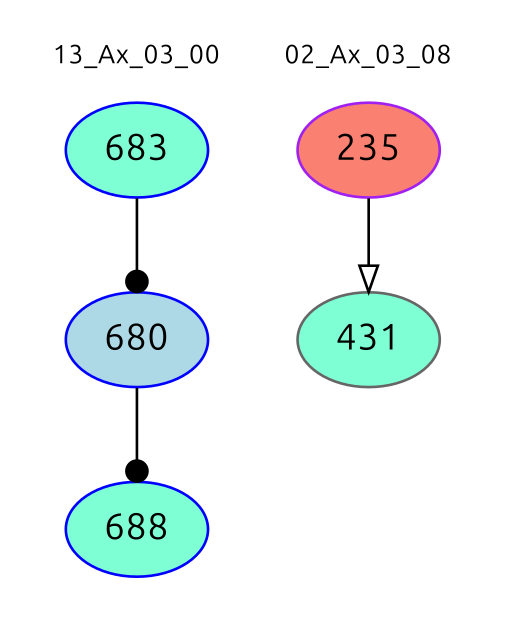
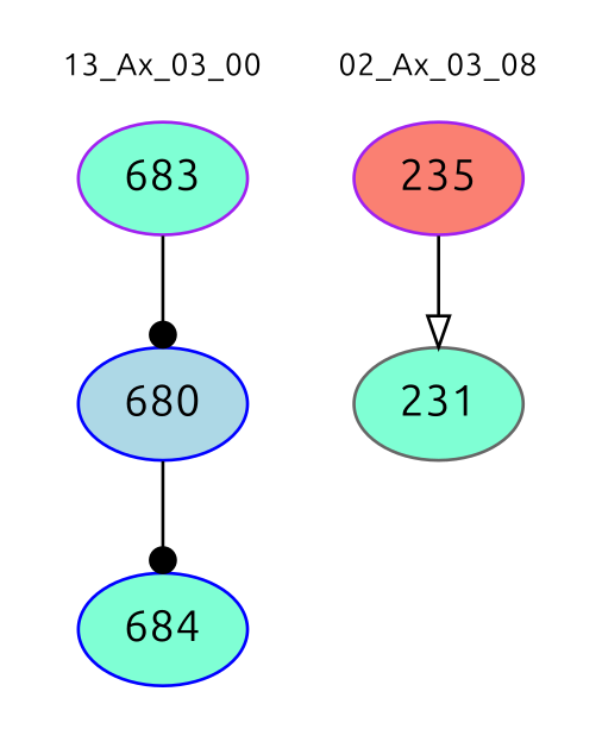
  digraph {
    fontname=Ubuntu
    node [color=purple fillcolor=aquamarine fontname=Ubuntu style=filled]
    edge [arrowhead=dot color=black fontname=Ubuntu]
-   n1 [color=blue label=683]
+   n1 [label=683]
    n2 [color=blue fillcolor=lightblue label=680]
-   n3 [color=blue label=688]
+   n3 [color=blue label=684]
    n4 [fillcolor=salmon label=235]
-   n5 [color=gray40 label=431]
+   n5 [color=gray40 label=231]
    subgraph cluster_1 {
      color=white
      fontsize=10
      label="13_Ax_03_00"
      n1
      n2
      n3
    }
    subgraph cluster_2 {
      color=white
      fontsize=10
      label="02_Ax_03_08"
      n4
      n5
    }
    n1 -> n2
    n2 -> n3
    n4 -> n5 [arrowhead=onormal]
  }
